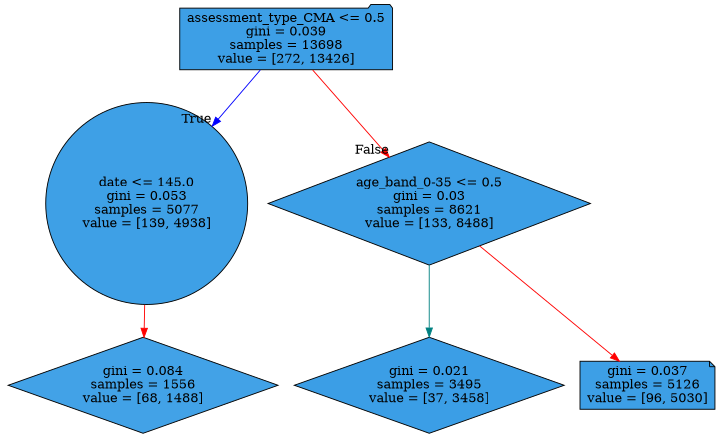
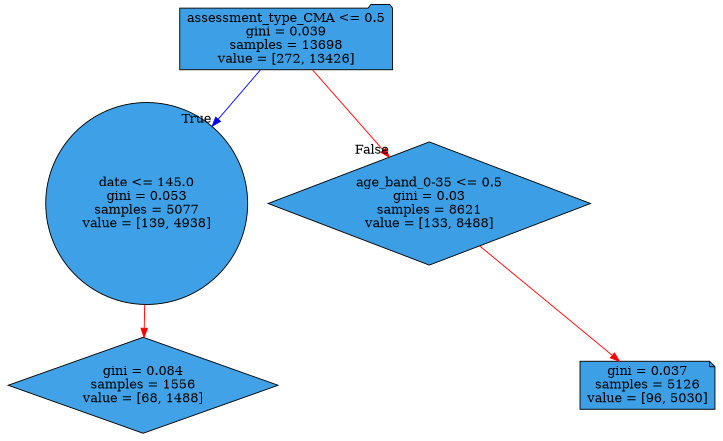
  digraph {
    node [color=black fillcolor="#399de5fa" shape=diamond style=filled]
    edge [color=red]
    n1 [label="assessment_type_CMA <= 0.5\ngini = 0.039\nsamples = 13698\nvalue = [272, 13426]" shape=folder]
    n2 [fillcolor="#399de5f8" label="date <= 145.0\ngini = 0.053\nsamples = 5077\nvalue = [139, 4938]" shape=circle]
    n3 [fillcolor="#399de5fb" label="age_band_0-35 <= 0.5\ngini = 0.03\nsamples = 8621\nvalue = [133, 8488]"]
    n4 [fillcolor="#399de5f3" label="gini = 0.084\nsamples = 1556\nvalue = [68, 1488]"]
-   n5 [fillcolor="#399de5fc" label="gini = 0.021\nsamples = 3495\nvalue = [37, 3458]"]
    n6 [label="gini = 0.037\nsamples = 5126\nvalue = [96, 5030]" shape=note]
    n1 -> n2 [color=blue headlabel=True labelangle=45 labeldistance=2.5]
    n1 -> n3 [headlabel=False labelangle=-45 labeldistance=2.5]
    n2 -> n4
-   n3 -> n5 [color=teal]
    n3 -> n6
  }
